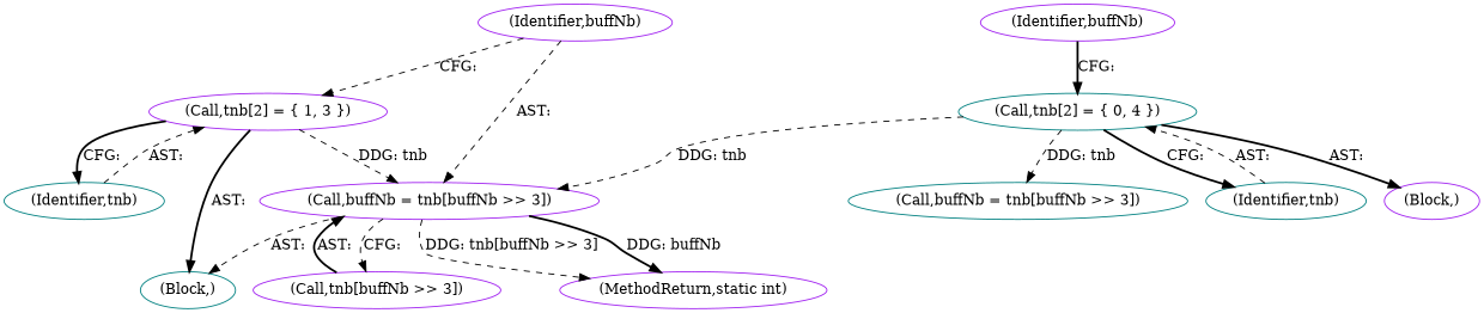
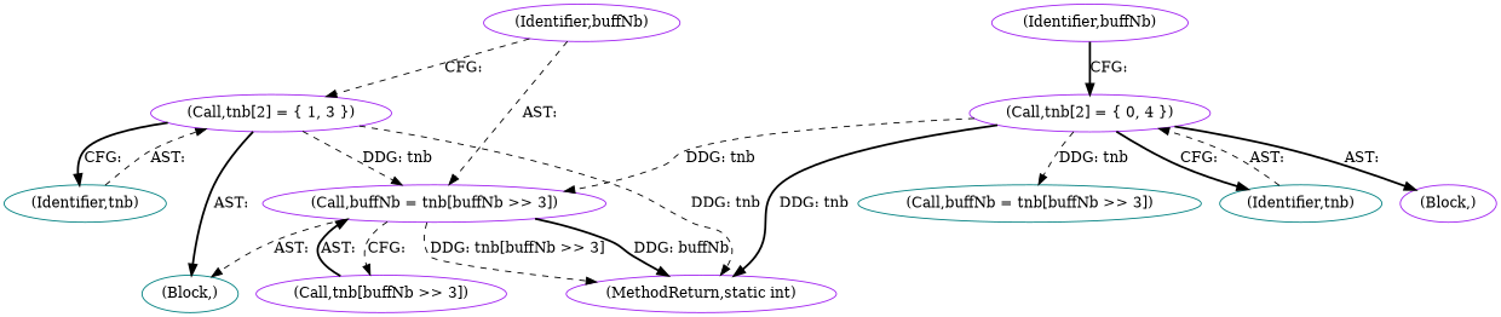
  digraph {
    node [color=purple]
    edge [style=dashed]
    n1 [label="(Call,buffNb = tnb[buffNb >> 3])"]
    n2 [label="(MethodReturn,static int)"]
    n3 [label="(Call,tnb[buffNb >> 3])"]
    n4 [color=teal label="(Block,)"]
    n5 [label="(Call,tnb[2] = { 1, 3 })"]
    n6 [color=teal label="(Identifier,tnb)"]
-   n7 [color=teal label="(Call,tnb[2] = { 0, 4 })"]
+   n7 [label="(Call,tnb[2] = { 0, 4 })"]
    n8 [color=teal label="(Call,buffNb = tnb[buffNb >> 3])"]
    n9 [color=teal label="(Identifier,tnb)"]
    n10 [label="(Block,)"]
    n11 [label="(Identifier,buffNb)"]
    n12 [label="(Identifier,buffNb)"]
    n1 -> n2 [label="DDG: buffNb" style=bold]
    n1 -> n2 [label="DDG: tnb[buffNb >> 3]"]
    n1 -> n3 [label="CFG: "]
    n1 -> n4 [label="AST: "]
    n3 -> n1 [label="AST: " style=bold]
    n5 -> n1 [label="DDG: tnb"]
+   n5 -> n2 [label="DDG: tnb"]
    n5 -> n4 [label="AST: " style=bold]
    n5 -> n6 [label="CFG: " style=bold]
    n6 -> n5 [label="AST: "]
    n7 -> n1 [label="DDG: tnb"]
+   n7 -> n2 [label="DDG: tnb" style=bold]
    n7 -> n8 [label="DDG: tnb"]
    n7 -> n9 [label="CFG: " style=bold]
    n7 -> n10 [label="AST: " style=bold]
    n9 -> n7 [label="AST: "]
    n11 -> n7 [label="CFG: " style=bold]
    n12 -> n1 [label="AST: "]
    n12 -> n5 [label="CFG: "]
  }
